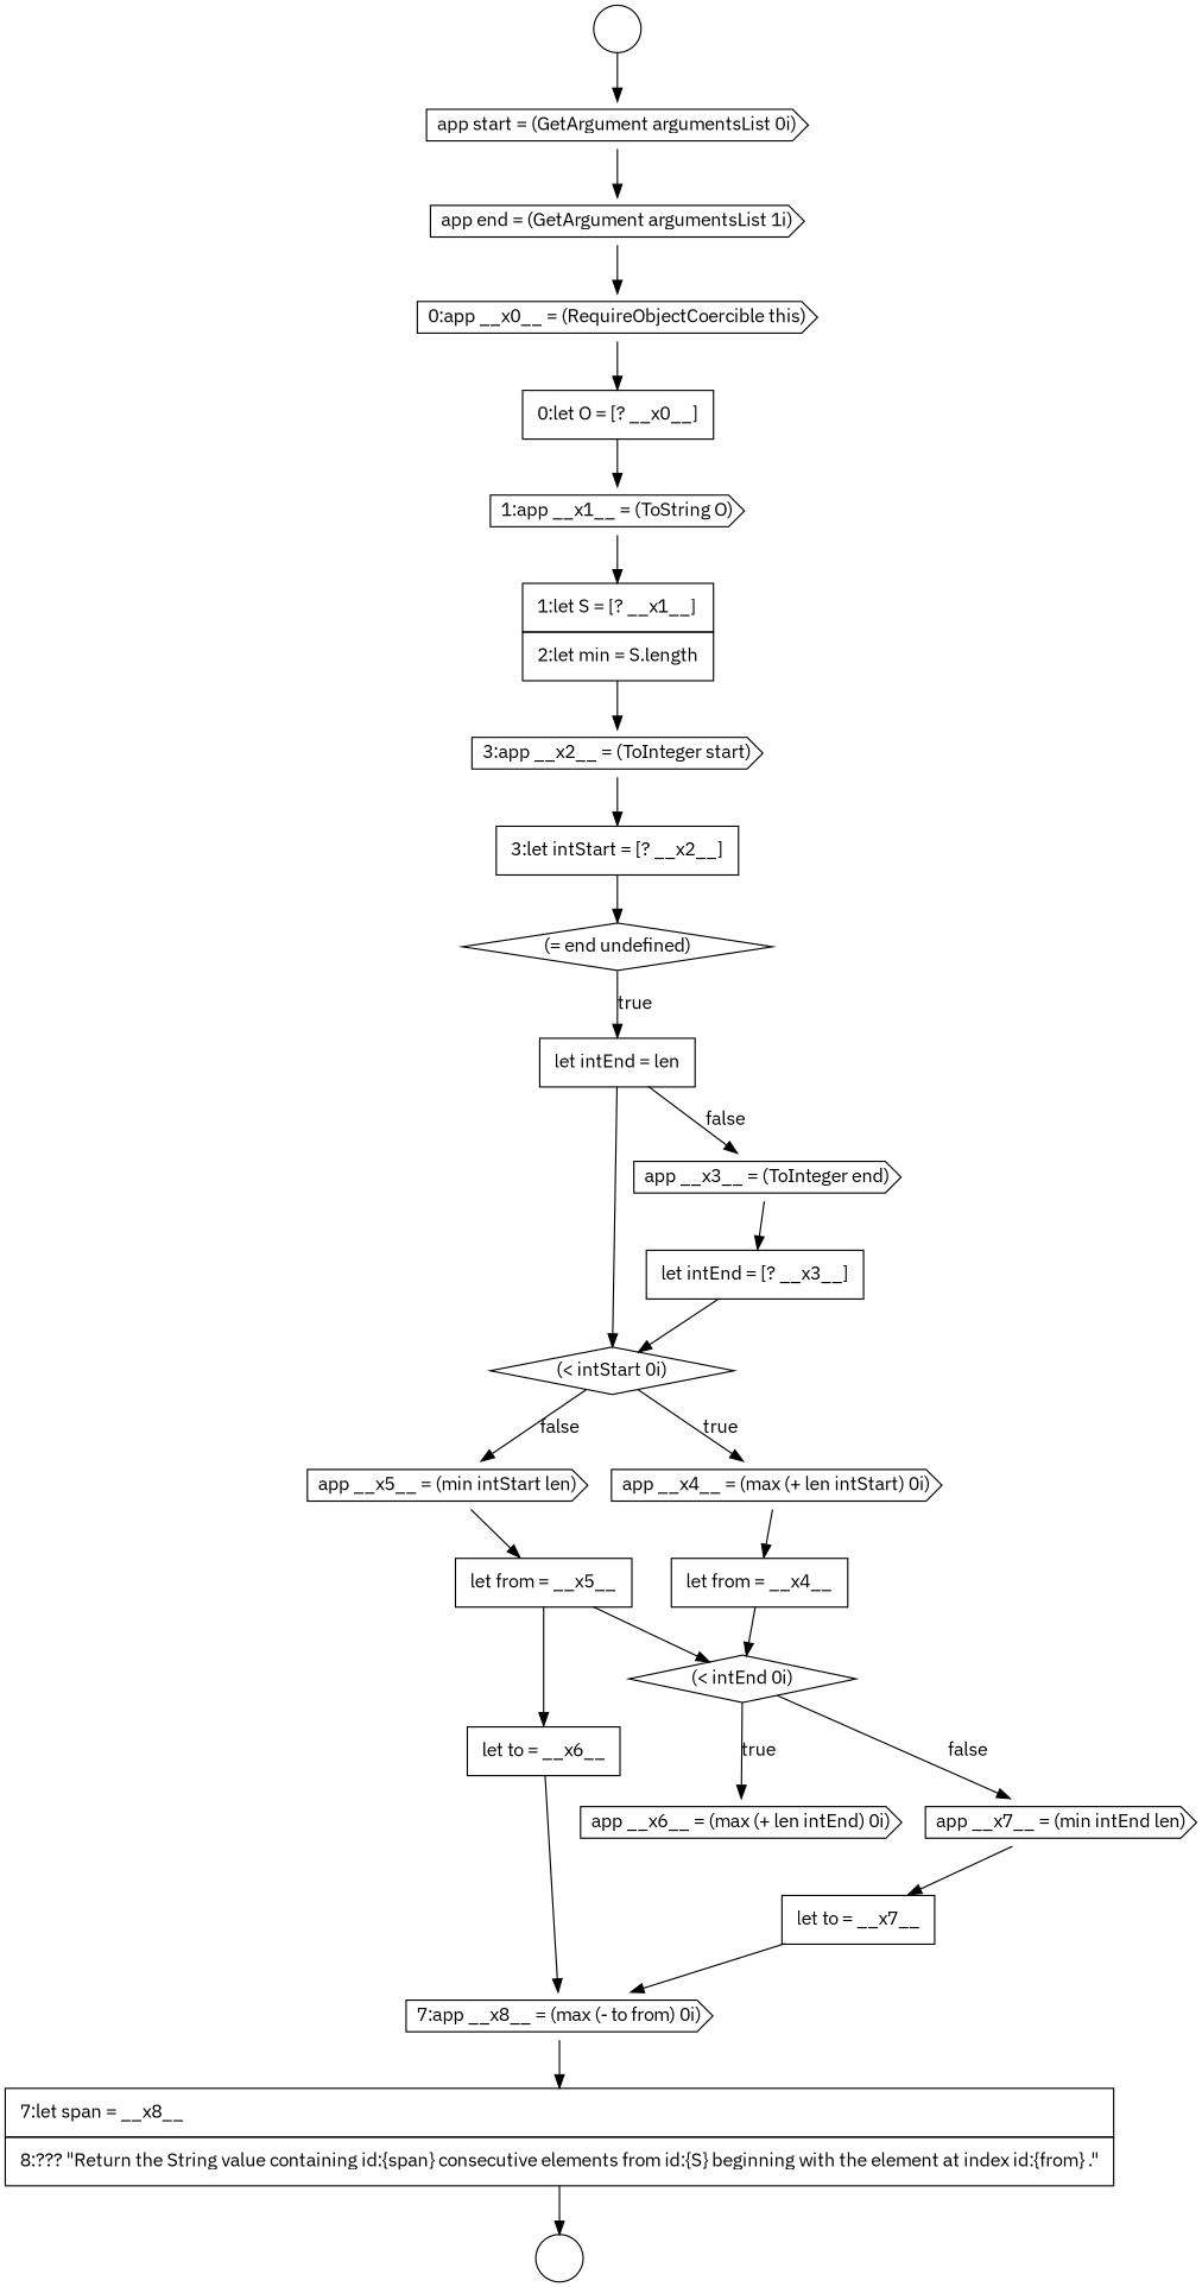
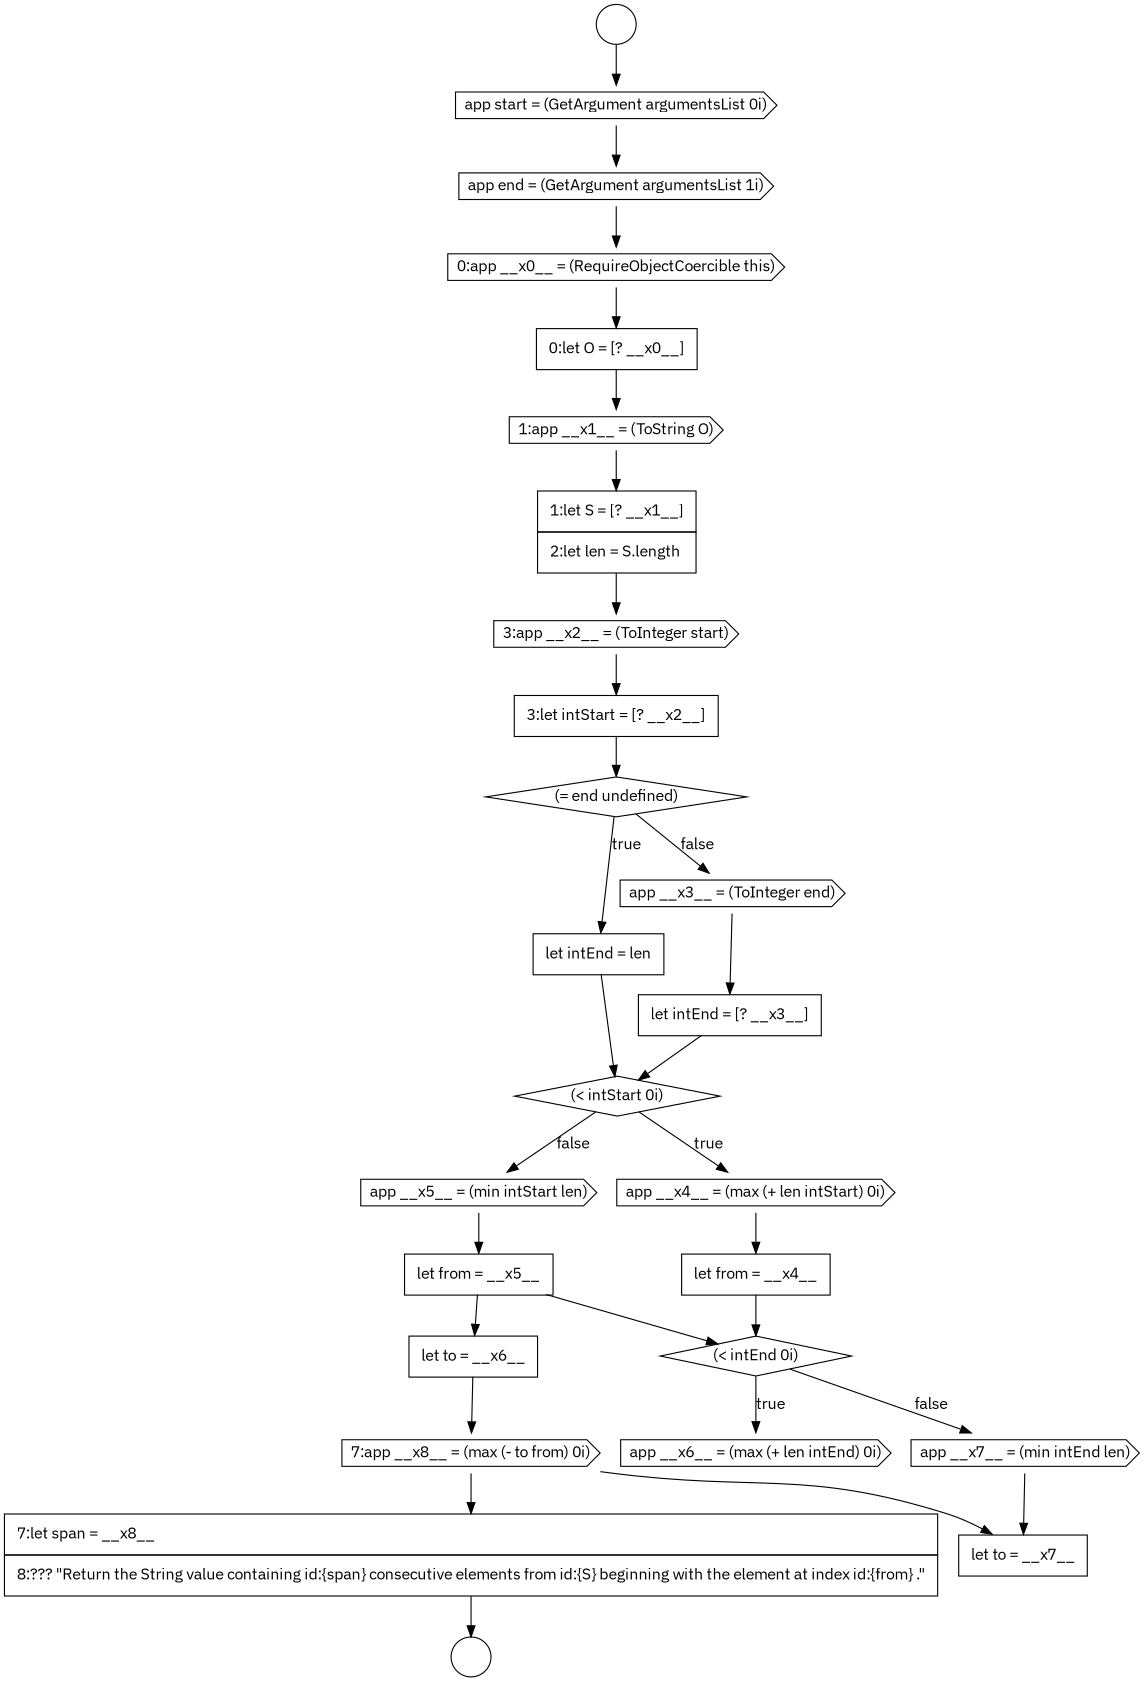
  digraph {
    fontname="IBM Plex Sans"
    node [color=black fillcolor=white fontname="IBM Plex Sans" shape=cds style=filled]
    edge [color=black fontname="IBM Plex Sans"]
    n1 [label=<<font color="black">app __x5__ = (min intStart len)</font>>]
    n2 [label=<<font color="black">     <table border="0" cellborder="1" cellspacing="0" cellpadding="10">       <tr><td align="left">let from = __x5__</td></tr>     </table>   </font>> margin=0 shape=none]
    n3 [label=<<font color="black">     <table border="0" cellborder="1" cellspacing="0" cellpadding="10">       <tr><td align="left">let to = __x6__</td></tr>     </table>   </font>> margin=0 shape=none]
    n4 [label=<<font color="black">(&lt; intEnd 0i)</font>> shape=diamond]
    n5 [label=<<font color="black">1:app __x1__ = (ToString O)</font>>]
-   n6 [label=<<font color="black">     <table border="0" cellborder="1" cellspacing="0" cellpadding="10">       <tr><td align="left">1:let S = [? __x1__]</td></tr>       <tr><td align="left">2:let min = S.length</td></tr>     </table>   </font>> margin=0 shape=none]
+   n6 [label=<<font color="black">     <table border="0" cellborder="1" cellspacing="0" cellpadding="10">       <tr><td align="left">1:let S = [? __x1__]</td></tr>       <tr><td align="left">2:let len = S.length</td></tr>     </table>   </font>> margin=0 shape=none]
    n7 [label=<<font color="black">3:app __x2__ = (ToInteger start)</font>>]
    n8 [label=<<font color="black">app start = (GetArgument argumentsList 0i)</font>>]
    n9 [label=<<font color="black">app end = (GetArgument argumentsList 1i)</font>>]
    n10 [label=<<font color="black">0:app __x0__ = (RequireObjectCoercible this)</font>>]
    n11 [label=<<font color="black">     <table border="0" cellborder="1" cellspacing="0" cellpadding="10">       <tr><td align="left">3:let intStart = [? __x2__]</td></tr>     </table>   </font>> margin=0 shape=none]
    n12 [label=<<font color="black">     <table border="0" cellborder="1" cellspacing="0" cellpadding="10">       <tr><td align="left">let intEnd = len</td></tr>     </table>   </font>> margin=0 shape=none]
    n13 [label=<<font color="black">(&lt; intStart 0i)</font>> shape=diamond]
    n14 [label=<<font color="black">app __x4__ = (max (+ len intStart) 0i)</font>>]
    n15 [label=<<font color="black">(= end undefined)</font>> shape=diamond]
    n16 [label=<<font color="black">app __x3__ = (ToInteger end)</font>>]
    n17 [label=" " shape=circle]
    n18 [label=" " shape=circle]
    n19 [label=<<font color="black">     <table border="0" cellborder="1" cellspacing="0" cellpadding="10">       <tr><td align="left">let intEnd = [? __x3__]</td></tr>     </table>   </font>> margin=0 shape=none]
    n20 [label=<<font color="black">app __x6__ = (max (+ len intEnd) 0i)</font>>]
    n21 [label=<<font color="black">7:app __x8__ = (max (- to from) 0i)</font>>]
    n22 [label=<<font color="black">     <table border="0" cellborder="1" cellspacing="0" cellpadding="10">       <tr><td align="left">0:let O = [? __x0__]</td></tr>     </table>   </font>> margin=0 shape=none]
    n23 [label=<<font color="black">     <table border="0" cellborder="1" cellspacing="0" cellpadding="10">       <tr><td align="left">7:let span = __x8__</td></tr>       <tr><td align="left">8:??? &quot;Return the String value containing id:{span} consecutive elements from id:{S} beginning with the element at index id:{from} .&quot;</td></tr>     </table>   </font>> margin=0 shape=none]
    n24 [label=<<font color="black">     <table border="0" cellborder="1" cellspacing="0" cellpadding="10">       <tr><td align="left">let from = __x4__</td></tr>     </table>   </font>> margin=0 shape=none]
    n25 [label=<<font color="black">app __x7__ = (min intEnd len)</font>>]
    n26 [label=<<font color="black">     <table border="0" cellborder="1" cellspacing="0" cellpadding="10">       <tr><td align="left">let to = __x7__</td></tr>     </table>   </font>> margin=0 shape=none]
    n1 -> n2
    n2 -> n3
    n2 -> n4
    n3 -> n21
    n4 -> n20 [label=<<font color="black">true</font>>]
    n4 -> n25 [label=<<font color="black">false</font>>]
    n5 -> n6
    n6 -> n7
    n7 -> n11
    n8 -> n9
    n9 -> n10
    n10 -> n22
    n11 -> n15
    n12 -> n13
    n13 -> n1 [label=<<font color="black">false</font>>]
    n13 -> n14 [label=<<font color="black">true</font>>]
    n14 -> n24
    n15 -> n12 [label=<<font color="black">true</font>>]
-   n12 -> n16 [label=<<font color="black">false</font>>]
+   n15 -> n16 [label=<<font color="black">false</font>>]
    n16 -> n19
    n18 -> n8
    n19 -> n13
    n21 -> n23
    n22 -> n5
    n23 -> n17
    n24 -> n4
    n25 -> n26
-   n26 -> n21
+   n21 -> n26
  }
